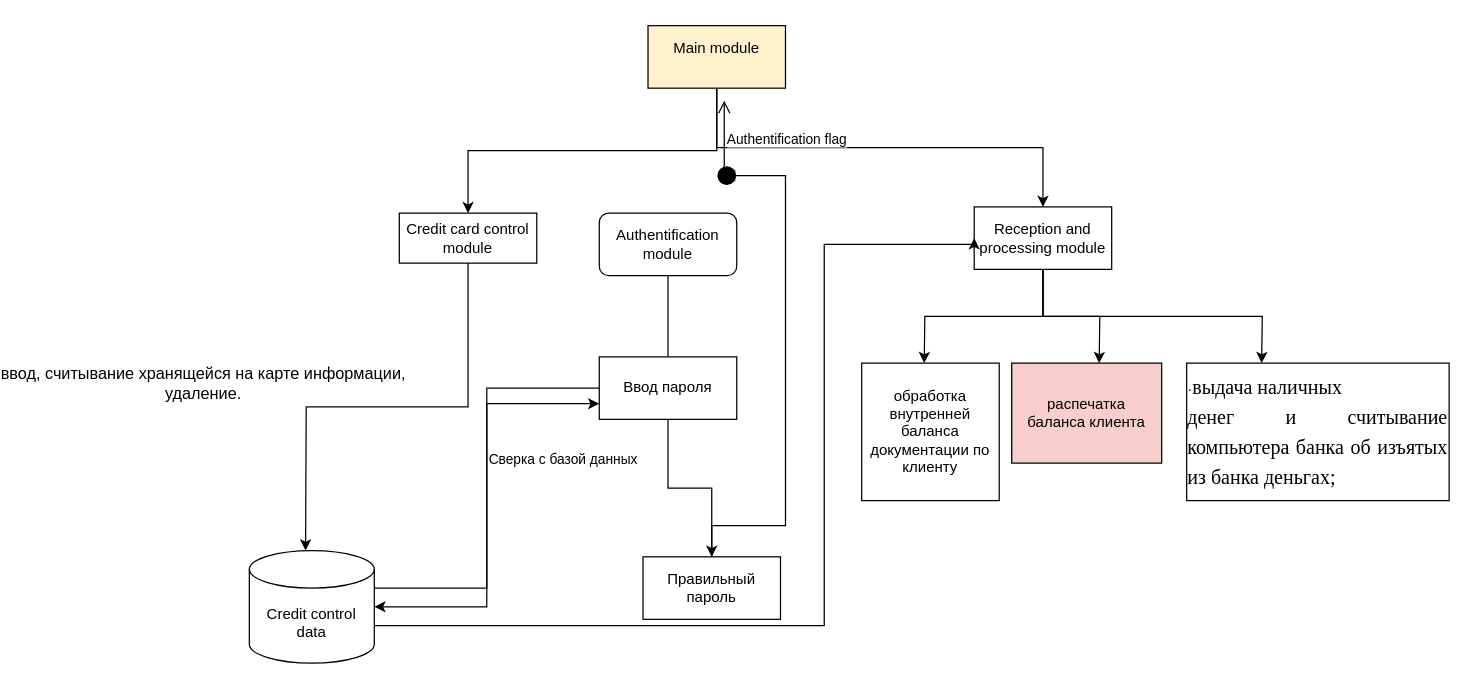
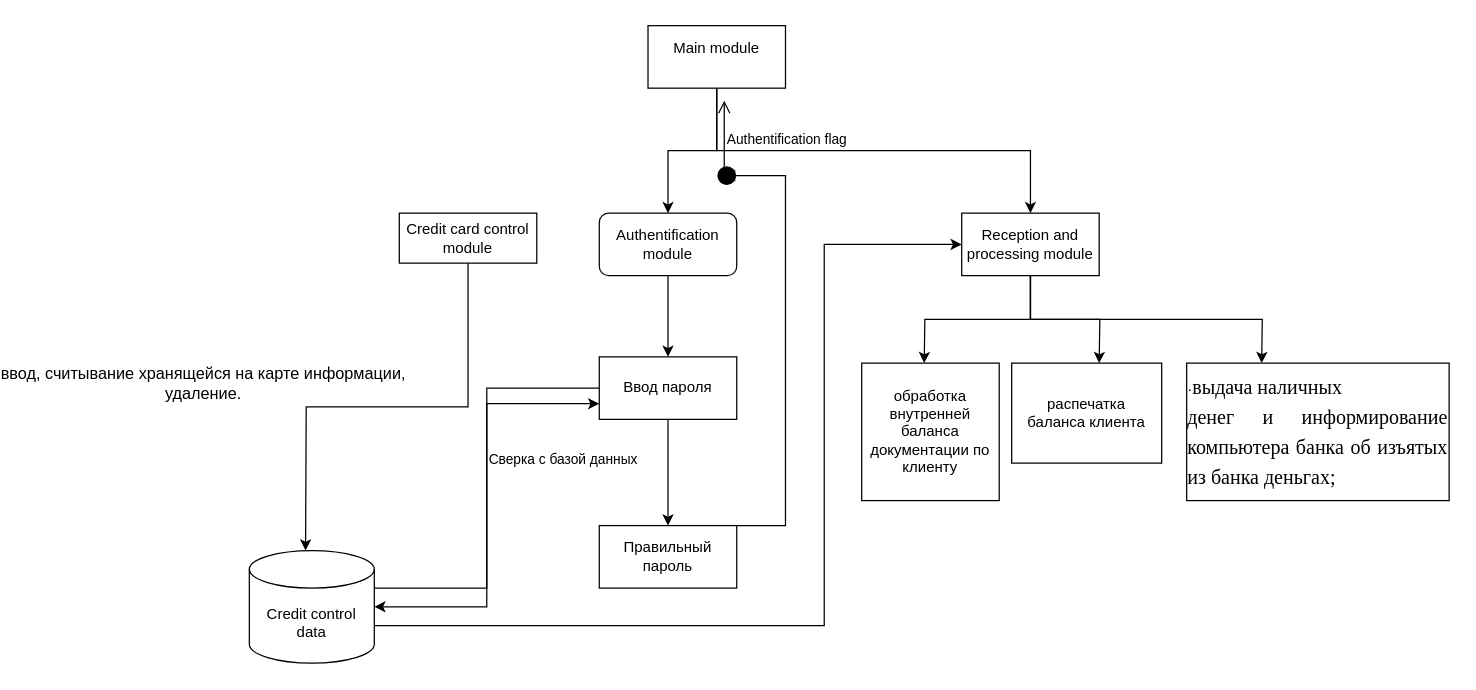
  <mxCell id="0" />
  <mxCell id="1" parent="0" />
- <mxCell id="2" style="edgeStyle=orthogonalEdgeStyle;rounded=0;orthogonalLoop=1;jettySize=auto;html=1;exitX=0.5;exitY=1;exitDx=0;exitDy=0;entryX=0.5;entryY=0;entryDx=0;entryDy=0;" edge="1" parent="1" source="5" target="10"><mxGeometry relative="1" as="geometry" /></mxCell>
+ <mxCell id="3" style="edgeStyle=orthogonalEdgeStyle;rounded=0;orthogonalLoop=1;jettySize=auto;html=1;exitX=0.5;exitY=1;exitDx=0;exitDy=0;entryX=0.5;entryY=0;entryDx=0;entryDy=0;" edge="1" parent="1" source="5" target="7"><mxGeometry relative="1" as="geometry" /></mxCell>
  <mxCell id="4" style="edgeStyle=orthogonalEdgeStyle;rounded=0;orthogonalLoop=1;jettySize=auto;html=1;exitX=0.5;exitY=1;exitDx=0;exitDy=0;entryX=0.5;entryY=0;entryDx=0;entryDy=0;" edge="1" parent="1" source="5" target="14"><mxGeometry relative="1" as="geometry" /></mxCell>
- <mxCell id="5" value="Main module&lt;div&gt;&lt;br/&gt;&lt;/div&gt;" style="html=1;whiteSpace=wrap;fillColor=#fff2cc;" vertex="1" parent="1"><mxGeometry x="339" y="20" width="110" height="50" as="geometry" /></mxCell>
- <mxCell id="6" style="edgeStyle=orthogonalEdgeStyle;rounded=0;orthogonalLoop=1;jettySize=auto;html=1;exitX=0.5;exitY=1;exitDx=0;exitDy=0;entryX=0.5;entryY=0;entryDx=0;entryDy=0;endArrow=none;" edge="1" parent="1" source="7" target="18"><mxGeometry relative="1" as="geometry" /></mxCell>
+ <mxCell id="5" value="Main module&lt;div&gt;&lt;br/&gt;&lt;/div&gt;" style="html=1;whiteSpace=wrap;" vertex="1" parent="1"><mxGeometry x="339" y="20" width="110" height="50" as="geometry" /></mxCell>
+ <mxCell id="6" style="edgeStyle=orthogonalEdgeStyle;rounded=0;orthogonalLoop=1;jettySize=auto;html=1;exitX=0.5;exitY=1;exitDx=0;exitDy=0;entryX=0.5;entryY=0;entryDx=0;entryDy=0;" edge="1" parent="1" source="7" target="18"><mxGeometry relative="1" as="geometry" /></mxCell>
  <mxCell id="7" value="Authentification module" style="html=1;whiteSpace=wrap;rounded=1;" vertex="1" parent="1"><mxGeometry x="300" y="170" width="110" height="50" as="geometry" /></mxCell>
  <mxCell id="8" style="edgeStyle=orthogonalEdgeStyle;rounded=0;orthogonalLoop=1;jettySize=auto;html=1;exitX=0.5;exitY=1;exitDx=0;exitDy=0;entryX=0.5;entryY=0;entryDx=0;entryDy=0;" edge="1" parent="1" source="10"><mxGeometry relative="1" as="geometry"><mxPoint x="65" y="440" as="targetPoint" /></mxGeometry></mxCell>
  <mxCell id="9" value="ввод, считывание хранящейся на карте информации,&lt;br style=&quot;font-size: 13px;&quot;&gt;удаление." style="edgeLabel;html=1;align=center;verticalAlign=middle;resizable=0;points=[];fontSize=13;" vertex="1" connectable="0" parent="8"><mxGeometry x="-0.265" relative="1" as="geometry"><mxPoint x="-196" y="-20" as="offset" /></mxGeometry></mxCell>
  <mxCell id="10" value="Credit card control module" style="html=1;whiteSpace=wrap;" vertex="1" parent="1"><mxGeometry x="140" y="170" width="110" height="40" as="geometry" /></mxCell>
  <mxCell id="11" style="edgeStyle=orthogonalEdgeStyle;rounded=0;orthogonalLoop=1;jettySize=auto;html=1;exitX=0.5;exitY=1;exitDx=0;exitDy=0;" edge="1" parent="1" source="14"><mxGeometry relative="1" as="geometry"><mxPoint x="560" y="290" as="targetPoint" /></mxGeometry></mxCell>
  <mxCell id="12" style="edgeStyle=orthogonalEdgeStyle;rounded=0;orthogonalLoop=1;jettySize=auto;html=1;exitX=0.5;exitY=1;exitDx=0;exitDy=0;" edge="1" parent="1" source="14"><mxGeometry relative="1" as="geometry"><mxPoint x="700" y="290" as="targetPoint" /></mxGeometry></mxCell>
  <mxCell id="13" style="edgeStyle=orthogonalEdgeStyle;rounded=0;orthogonalLoop=1;jettySize=auto;html=1;exitX=0.5;exitY=1;exitDx=0;exitDy=0;" edge="1" parent="1" source="14"><mxGeometry relative="1" as="geometry"><mxPoint x="830" y="290" as="targetPoint" /></mxGeometry></mxCell>
- <mxCell id="14" value="Reception and processing module" style="html=1;whiteSpace=wrap;" vertex="1" parent="1"><mxGeometry x="600" y="165" width="110" height="50" as="geometry" /></mxCell>
+ <mxCell id="14" value="Reception and processing module" style="html=1;whiteSpace=wrap;" vertex="1" parent="1"><mxGeometry x="590" y="170" width="110" height="50" as="geometry" /></mxCell>
  <mxCell id="15" value="" style="html=1;verticalAlign=bottom;startArrow=circle;startFill=1;endArrow=open;startSize=6;endSize=8;curved=0;rounded=0;" edge="1" parent="1"><mxGeometry width="80" relative="1" as="geometry"><mxPoint x="410" y="140" as="sourcePoint" /><mxPoint x="400" y="80" as="targetPoint" /><Array as="points"><mxPoint x="400" y="140" /></Array></mxGeometry></mxCell>
  <mxCell id="16" value="Authentification flag" style="edgeLabel;html=1;align=center;verticalAlign=middle;resizable=0;points=[];" vertex="1" connectable="0" parent="15"><mxGeometry x="-0.26" y="-2" relative="1" as="geometry"><mxPoint x="47" y="-14" as="offset" /></mxGeometry></mxCell>
  <mxCell id="17" style="edgeStyle=orthogonalEdgeStyle;rounded=0;orthogonalLoop=1;jettySize=auto;html=1;exitX=0.5;exitY=1;exitDx=0;exitDy=0;entryX=0.5;entryY=0;entryDx=0;entryDy=0;" edge="1" parent="1" source="18" target="23"><mxGeometry relative="1" as="geometry" /></mxCell>
  <mxCell id="18" value="Ввод пароля" style="html=1;whiteSpace=wrap;" vertex="1" parent="1"><mxGeometry x="300" y="285" width="110" height="50" as="geometry" /></mxCell>
  <mxCell id="19" style="edgeStyle=orthogonalEdgeStyle;rounded=0;orthogonalLoop=1;jettySize=auto;html=1;exitX=1;exitY=0;exitDx=0;exitDy=30;exitPerimeter=0;entryX=0;entryY=0.75;entryDx=0;entryDy=0;" edge="1" parent="1" source="21" target="18"><mxGeometry relative="1" as="geometry" /></mxCell>
  <mxCell id="20" style="edgeStyle=orthogonalEdgeStyle;rounded=0;orthogonalLoop=1;jettySize=auto;html=1;exitX=1;exitY=0;exitDx=0;exitDy=60;exitPerimeter=0;entryX=0;entryY=0.5;entryDx=0;entryDy=0;" edge="1" parent="1" source="21" target="14"><mxGeometry relative="1" as="geometry"><Array as="points"><mxPoint x="480" y="500" /><mxPoint x="480" y="195" /></Array></mxGeometry></mxCell>
  <mxCell id="21" value="Credit control data" style="shape=cylinder3;whiteSpace=wrap;html=1;boundedLbl=1;backgroundOutline=1;size=15;" vertex="1" parent="1"><mxGeometry x="20" y="440" width="100" height="90" as="geometry" /></mxCell>
  <mxCell id="22" style="edgeStyle=orthogonalEdgeStyle;rounded=0;orthogonalLoop=1;jettySize=auto;html=1;exitX=0.5;exitY=0;exitDx=0;exitDy=0;" edge="1" parent="1" source="23"><mxGeometry relative="1" as="geometry"><mxPoint x="400" y="140" as="targetPoint" /><Array as="points"><mxPoint x="449" y="420" /></Array></mxGeometry></mxCell>
- <mxCell id="23" value="Правильный пароль" style="html=1;whiteSpace=wrap;" vertex="1" parent="1"><mxGeometry x="335" y="445" width="110" height="50" as="geometry" /></mxCell>
+ <mxCell id="23" value="Правильный пароль" style="html=1;whiteSpace=wrap;" vertex="1" parent="1"><mxGeometry x="300" y="420" width="110" height="50" as="geometry" /></mxCell>
  <mxCell id="24" style="edgeStyle=orthogonalEdgeStyle;rounded=0;orthogonalLoop=1;jettySize=auto;html=1;exitX=0;exitY=0.5;exitDx=0;exitDy=0;entryX=1;entryY=0.5;entryDx=0;entryDy=0;entryPerimeter=0;" edge="1" parent="1" source="18" target="21"><mxGeometry relative="1" as="geometry" /></mxCell>
  <mxCell id="25" value="Сверка с базой данных" style="edgeLabel;html=1;align=center;verticalAlign=middle;resizable=0;points=[];" vertex="1" connectable="0" parent="24"><mxGeometry x="0.139" y="4" relative="1" as="geometry"><mxPoint x="56" y="-56" as="offset" /></mxGeometry></mxCell>
  <mxCell id="26" value="обработка&lt;br/&gt;внутренней баланса документации по клиенту" style="html=1;whiteSpace=wrap;" vertex="1" parent="1"><mxGeometry x="510" y="290" width="110" height="110" as="geometry" /></mxCell>
- <mxCell id="27" value="распечатка&lt;br/&gt;баланса клиента" style="html=1;whiteSpace=wrap;fillColor=#f8cecc;" vertex="1" parent="1"><mxGeometry x="630" y="290" width="120" height="80" as="geometry" /></mxCell>
- <mxCell id="28" value="&lt;p style=&quot;margin:0cm;mso-add-space:auto;text-align:justify;&lt;br/&gt;text-indent:35.45pt;line-height:150%;mso-list:l0 level1 lfo1;tab-stops:2.0cm;&lt;br/&gt;background:white&quot; class=&quot;MsoListParagraph&quot;&gt;·&lt;span style=&quot;font-size:12.0pt;&lt;br/&gt;line-height:150%;font-family:Symbol;mso-fareast-font-family:Symbol;mso-bidi-font-family:&lt;br/&gt;Symbol;mso-fareast-language:RU&quot;&gt;&lt;/span&gt;&lt;span style=&quot;font-size: 12pt; line-height: 150%; font-family: &amp;quot;Times New Roman&amp;quot;, serif;&quot;&gt;выдача наличных&lt;br/&gt;денег и считывание компьютера банка об изъятых из банка деньгах;&lt;/span&gt;&lt;span style=&quot;font-size:12.0pt;line-height:150%;font-family:&amp;quot;Times New Roman&amp;quot;,serif;&lt;br/&gt;mso-fareast-font-family:&amp;quot;Times New Roman&amp;quot;;mso-fareast-language:RU&quot;&gt;&lt;/span&gt;&lt;/p&gt;" style="html=1;whiteSpace=wrap;" vertex="1" parent="1"><mxGeometry x="770" y="290" width="210" height="110" as="geometry" /></mxCell>
+ <mxCell id="27" value="распечатка&lt;br/&gt;баланса клиента" style="html=1;whiteSpace=wrap;" vertex="1" parent="1"><mxGeometry x="630" y="290" width="120" height="80" as="geometry" /></mxCell>
+ <mxCell id="28" value="&lt;p style=&quot;margin:0cm;mso-add-space:auto;text-align:justify;&lt;br/&gt;text-indent:35.45pt;line-height:150%;mso-list:l0 level1 lfo1;tab-stops:2.0cm;&lt;br/&gt;background:white&quot; class=&quot;MsoListParagraph&quot;&gt;·&lt;span style=&quot;font-size:12.0pt;&lt;br/&gt;line-height:150%;font-family:Symbol;mso-fareast-font-family:Symbol;mso-bidi-font-family:&lt;br/&gt;Symbol;mso-fareast-language:RU&quot;&gt;&lt;/span&gt;&lt;span style=&quot;font-size: 12pt; line-height: 150%; font-family: &amp;quot;Times New Roman&amp;quot;, serif;&quot;&gt;выдача наличных&lt;br/&gt;денег и информирование компьютера банка об изъятых из банка деньгах;&lt;/span&gt;&lt;span style=&quot;font-size:12.0pt;line-height:150%;font-family:&amp;quot;Times New Roman&amp;quot;,serif;&lt;br/&gt;mso-fareast-font-family:&amp;quot;Times New Roman&amp;quot;;mso-fareast-language:RU&quot;&gt;&lt;/span&gt;&lt;/p&gt;" style="html=1;whiteSpace=wrap;" vertex="1" parent="1"><mxGeometry x="770" y="290" width="210" height="110" as="geometry" /></mxCell>
